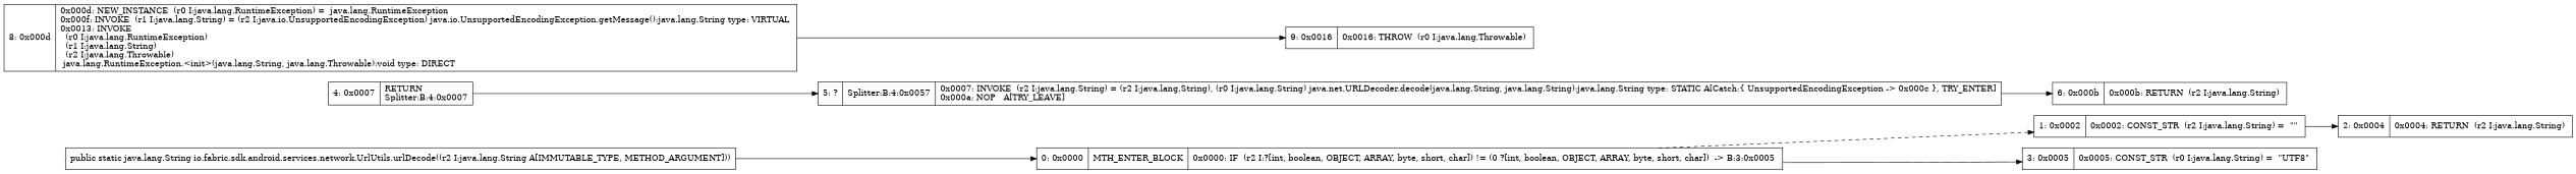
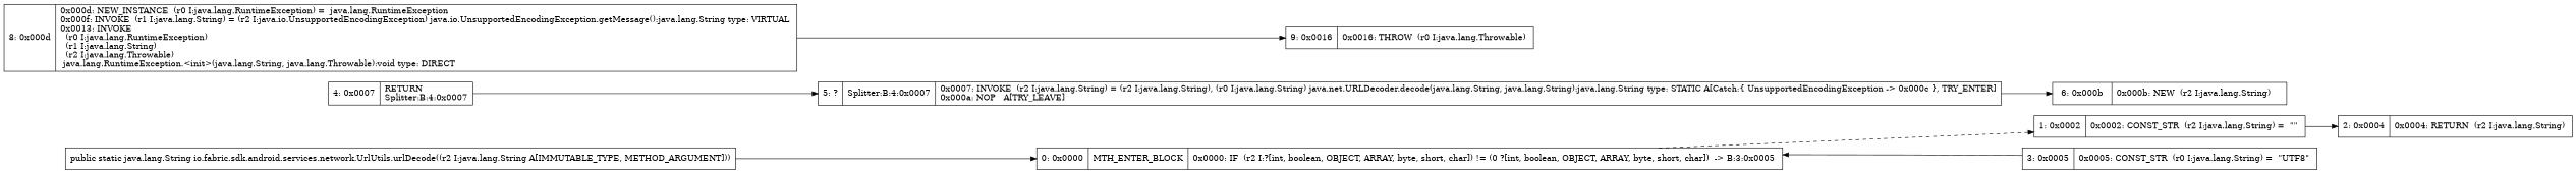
  digraph {
    rankdir=LR
    node [shape=record]
    n1 [label="{0\:\ 0x0000|MTH_ENTER_BLOCK\l|0x0000: IF  (r2 I:?[int, boolean, OBJECT, ARRAY, byte, short, char]) != (0 ?[int, boolean, OBJECT, ARRAY, byte, short, char])  \-\> B:3:0x0005 \l}"]
    n2 [label="{1\:\ 0x0002|0x0002: CONST_STR  (r2 I:java.lang.String) =  \"\" \l}"]
    n3 [label="{3\:\ 0x0005|0x0005: CONST_STR  (r0 I:java.lang.String) =  \"UTF8\" \l}"]
    n4 [label="{2\:\ 0x0004|0x0004: RETURN  (r2 I:java.lang.String) \l}"]
    n5 [label="{4\:\ 0x0007|RETURN\lSplitter:B:4:0x0007\l}"]
-   n6 [label="{5\:\ ?|Splitter:B:4:0x0057\l|0x0007: INVOKE  (r2 I:java.lang.String) = (r2 I:java.lang.String), (r0 I:java.lang.String) java.net.URLDecoder.decode(java.lang.String, java.lang.String):java.lang.String type: STATIC A[Catch:\{ UnsupportedEncodingException \-\> 0x000c \}, TRY_ENTER]\l0x000a: NOP   A[TRY_LEAVE]\l}"]
-   n7 [label="{6\:\ 0x000b|0x000b: RETURN  (r2 I:java.lang.String) \l}"]
+   n6 [label="{5\:\ ?|Splitter:B:4:0x0007\l|0x0007: INVOKE  (r2 I:java.lang.String) = (r2 I:java.lang.String), (r0 I:java.lang.String) java.net.URLDecoder.decode(java.lang.String, java.lang.String):java.lang.String type: STATIC A[Catch:\{ UnsupportedEncodingException \-\> 0x000c \}, TRY_ENTER]\l0x000a: NOP   A[TRY_LEAVE]\l}"]
+   n7 [label="{6\:\ 0x000b|0x000b: NEW  (r2 I:java.lang.String) \l}"]
    n8 [label="{8\:\ 0x000d|0x000d: NEW_INSTANCE  (r0 I:java.lang.RuntimeException) =  java.lang.RuntimeException \l0x000f: INVOKE  (r1 I:java.lang.String) = (r2 I:java.io.UnsupportedEncodingException) java.io.UnsupportedEncodingException.getMessage():java.lang.String type: VIRTUAL \l0x0013: INVOKE  \l  (r0 I:java.lang.RuntimeException)\l  (r1 I:java.lang.String)\l  (r2 I:java.lang.Throwable)\l java.lang.RuntimeException.\<init\>(java.lang.String, java.lang.Throwable):void type: DIRECT \l}"]
    n9 [label="{9\:\ 0x0016|0x0016: THROW  (r0 I:java.lang.Throwable) \l}"]
    n10 [label="{public static java.lang.String io.fabric.sdk.android.services.network.UrlUtils.urlDecode((r2 I:java.lang.String A[IMMUTABLE_TYPE, METHOD_ARGUMENT])) }"]
    n1 -> n2 [style=dashed]
-   n1 -> n3
+   n3 -> n1
    n2 -> n4
    n5 -> n6
    n6 -> n7
    n8 -> n9
    n10 -> n1
  }
